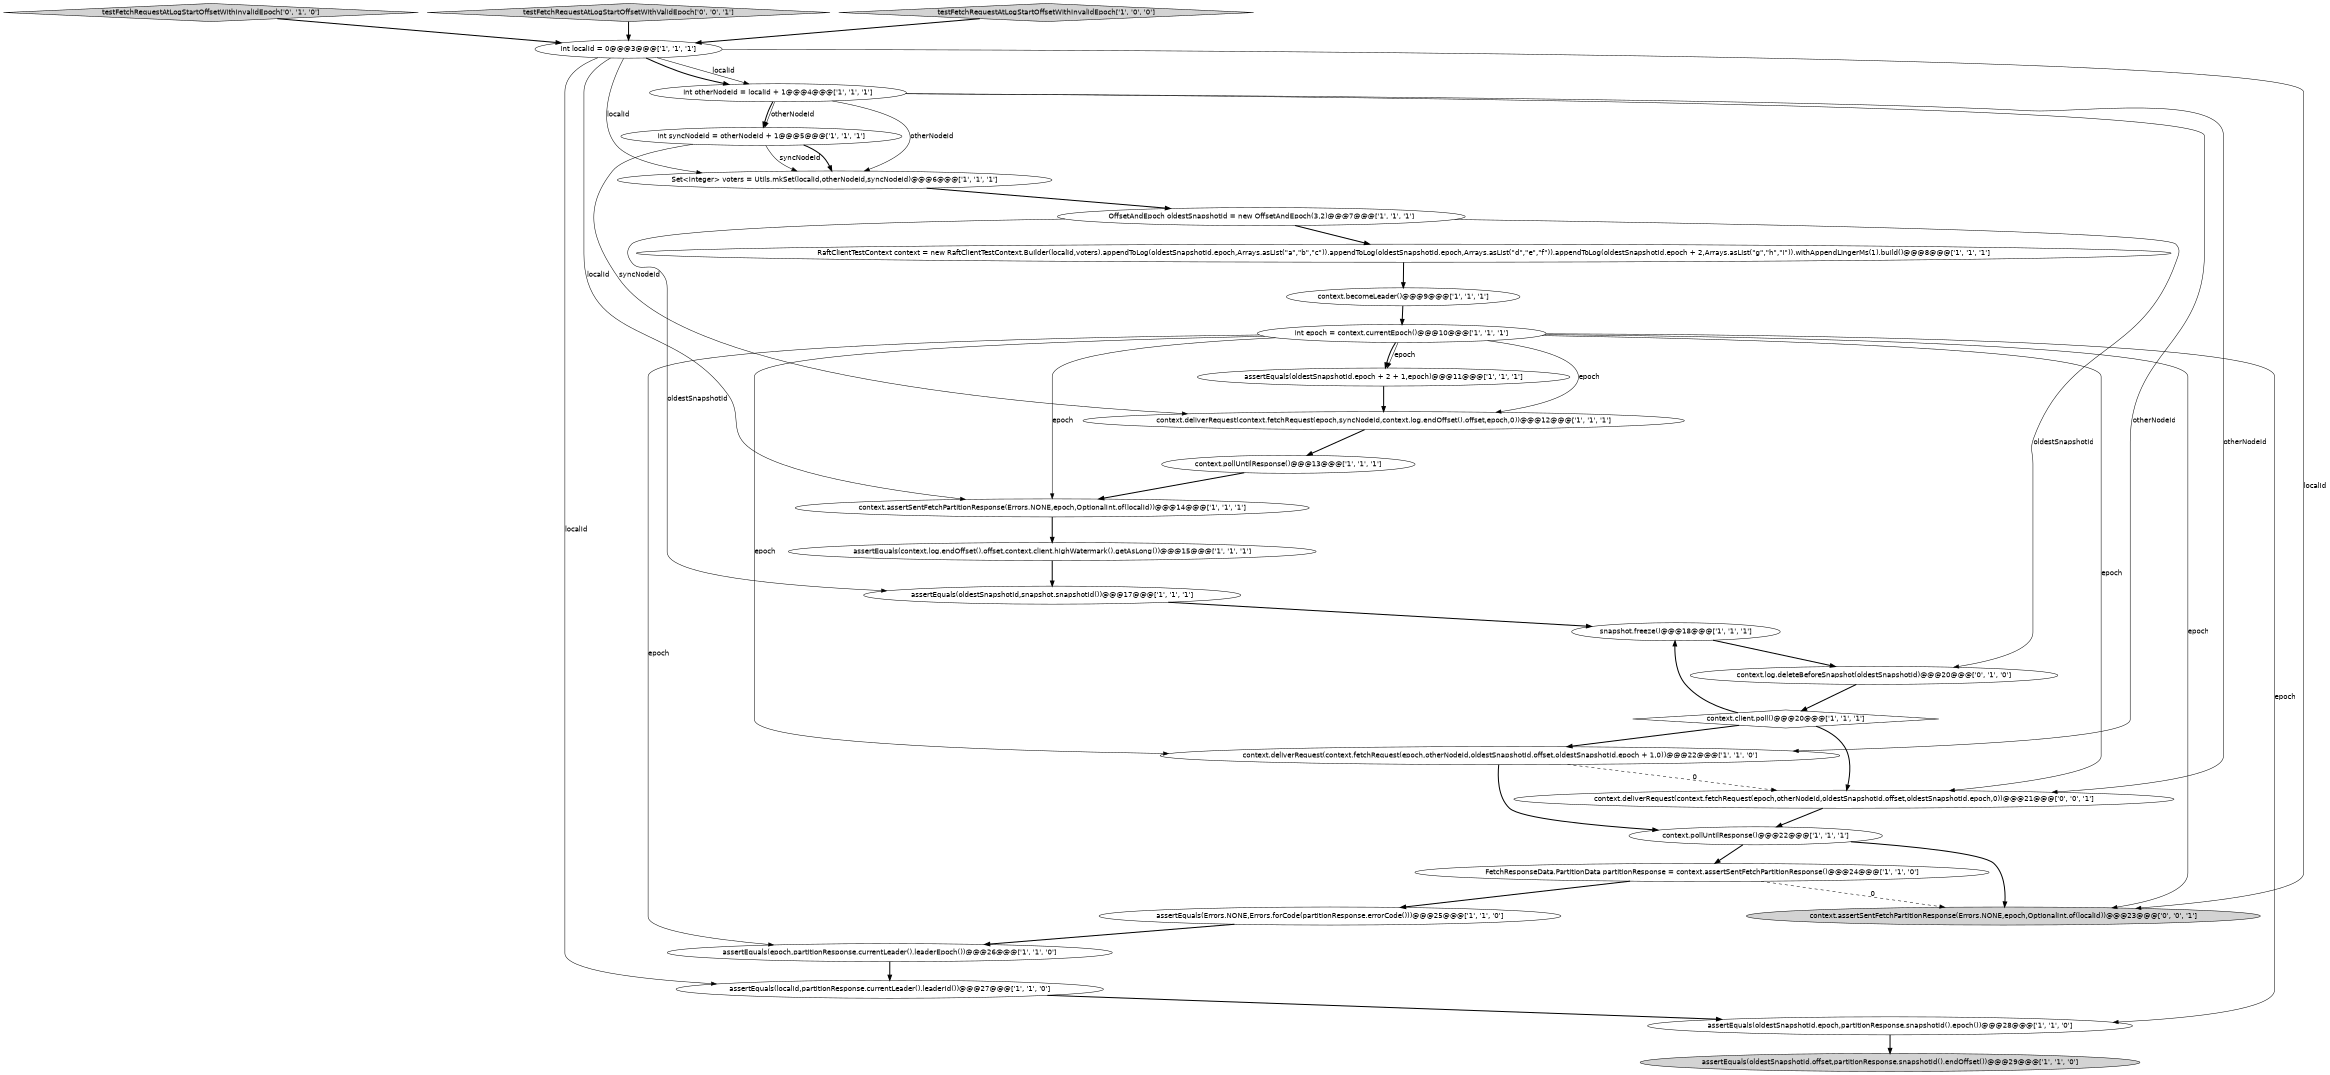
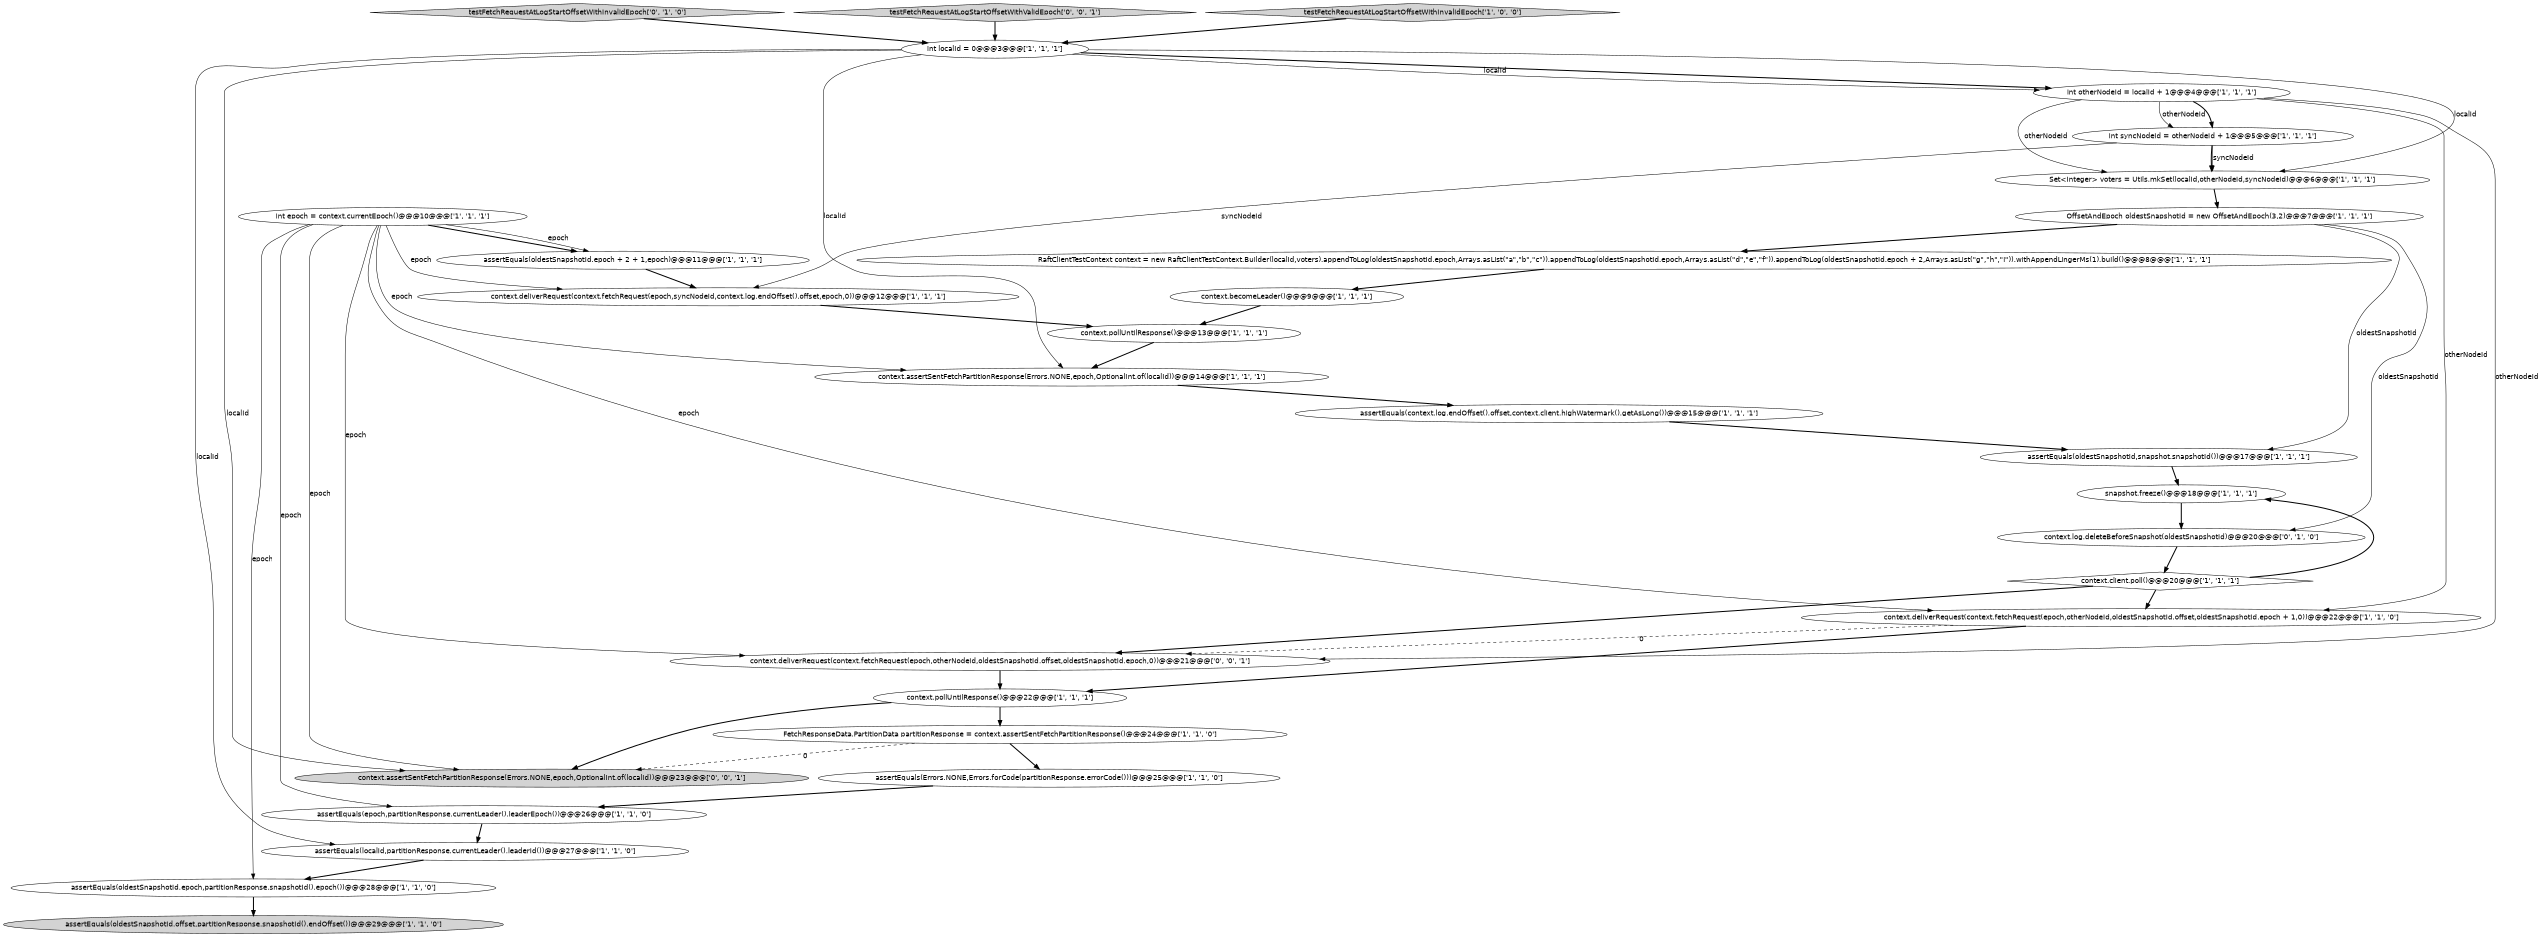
  digraph {
    fontname="DejaVu Sans"
    node [fillcolor=white fontname="DejaVu Sans" shape=ellipse style=filled]
    edge [fontname="DejaVu Sans" style=bold]
    n1 [label="assertEquals(Errors.NONE,Errors.forCode(partitionResponse.errorCode()))@@@25@@@['1', '1', '0']"]
    n2 [label="assertEquals(epoch,partitionResponse.currentLeader().leaderEpoch())@@@26@@@['1', '1', '0']"]
    n3 [label="assertEquals(localId,partitionResponse.currentLeader().leaderId())@@@27@@@['1', '1', '0']"]
    n4 [label="context.becomeLeader()@@@9@@@['1', '1', '1']"]
    n5 [label="int epoch = context.currentEpoch()@@@10@@@['1', '1', '1']"]
    n6 [label="assertEquals(oldestSnapshotId.epoch,partitionResponse.snapshotId().epoch())@@@28@@@['1', '1', '0']"]
    n7 [label="context.assertSentFetchPartitionResponse(Errors.NONE,epoch,OptionalInt.of(localId))@@@14@@@['1', '1', '1']"]
    n8 [fillcolor=lightgray label="context.assertSentFetchPartitionResponse(Errors.NONE,epoch,OptionalInt.of(localId))@@@23@@@['0', '0', '1']"]
    n9 [label="context.deliverRequest(context.fetchRequest(epoch,otherNodeId,oldestSnapshotId.offset,oldestSnapshotId.epoch + 1,0))@@@22@@@['1', '1', '0']"]
    n10 [label="context.deliverRequest(context.fetchRequest(epoch,otherNodeId,oldestSnapshotId.offset,oldestSnapshotId.epoch,0))@@@21@@@['0', '0', '1']"]
    n11 [label="assertEquals(oldestSnapshotId.epoch + 2 + 1,epoch)@@@11@@@['1', '1', '1']"]
    n12 [label="context.deliverRequest(context.fetchRequest(epoch,syncNodeId,context.log.endOffset().offset,epoch,0))@@@12@@@['1', '1', '1']"]
    n13 [label="Set<Integer> voters = Utils.mkSet(localId,otherNodeId,syncNodeId)@@@6@@@['1', '1', '1']"]
    n14 [label="OffsetAndEpoch oldestSnapshotId = new OffsetAndEpoch(3,2)@@@7@@@['1', '1', '1']"]
    n15 [label="assertEquals(oldestSnapshotId,snapshot.snapshotId())@@@17@@@['1', '1', '1']"]
    n16 [label="RaftClientTestContext context = new RaftClientTestContext.Builder(localId,voters).appendToLog(oldestSnapshotId.epoch,Arrays.asList(\"a\",\"b\",\"c\")).appendToLog(oldestSnapshotId.epoch,Arrays.asList(\"d\",\"e\",\"f\")).appendToLog(oldestSnapshotId.epoch + 2,Arrays.asList(\"g\",\"h\",\"i\")).withAppendLingerMs(1).build()@@@8@@@['1', '1', '1']"]
    n17 [label="context.log.deleteBeforeSnapshot(oldestSnapshotId)@@@20@@@['0', '1', '0']"]
    n18 [fillcolor=lightgray label="assertEquals(oldestSnapshotId.offset,partitionResponse.snapshotId().endOffset())@@@29@@@['1', '1', '0']"]
    n19 [label="assertEquals(context.log.endOffset().offset,context.client.highWatermark().getAsLong())@@@15@@@['1', '1', '1']"]
    n20 [label="snapshot.freeze()@@@18@@@['1', '1', '1']"]
    n21 [label="int localId = 0@@@3@@@['1', '1', '1']"]
    n22 [label="int otherNodeId = localId + 1@@@4@@@['1', '1', '1']"]
    n23 [label="int syncNodeId = otherNodeId + 1@@@5@@@['1', '1', '1']"]
    n24 [label="context.pollUntilResponse()@@@22@@@['1', '1', '1']"]
    n25 [label="FetchResponseData.PartitionData partitionResponse = context.assertSentFetchPartitionResponse()@@@24@@@['1', '1', '0']"]
    n26 [label="context.pollUntilResponse()@@@13@@@['1', '1', '1']"]
    n27 [label="context.client.poll()@@@20@@@['1', '1', '1']" shape=diamond]
    n28 [fillcolor=lightgray label="testFetchRequestAtLogStartOffsetWithInvalidEpoch['0', '1', '0']" shape=diamond]
    n29 [fillcolor=lightgray label="testFetchRequestAtLogStartOffsetWithValidEpoch['0', '0', '1']" shape=diamond]
    n30 [fillcolor=lightgray label="testFetchRequestAtLogStartOffsetWithInvalidEpoch['1', '0', '0']" shape=diamond]
    n1 -> n2
    n2 -> n3
    n3 -> n6
-   n4 -> n5
+   n4 -> n26
    n5 -> n2 [label=epoch style=solid]
    n5 -> n6 [label=epoch style=solid]
    n5 -> n7 [label=epoch style=solid]
    n5 -> n8 [label=epoch style=solid]
    n5 -> n9 [label=epoch style=solid]
    n5 -> n10 [label=epoch style=solid]
    n5 -> n11
    n5 -> n11 [label=epoch style=solid]
    n5 -> n12 [label=epoch style=solid]
    n6 -> n18
    n7 -> n19
    n9 -> n10 [label=0 style=dashed]
    n9 -> n24
    n10 -> n24
    n11 -> n12
    n12 -> n26
    n13 -> n14
    n14 -> n15 [label=oldestSnapshotId style=solid]
    n14 -> n16
    n14 -> n17 [label=oldestSnapshotId style=solid]
    n15 -> n20
    n16 -> n4
    n17 -> n27
    n19 -> n15
    n20 -> n17
    n21 -> n3 [label=localId style=solid]
    n21 -> n7 [label=localId style=solid]
    n21 -> n8 [label=localId style=solid]
    n21 -> n13 [label=localId style=solid]
    n21 -> n22
    n21 -> n22 [label=localId style=solid]
    n22 -> n9 [label=otherNodeId style=solid]
    n22 -> n10 [label=otherNodeId style=solid]
    n22 -> n13 [label=otherNodeId style=solid]
    n22 -> n23 [label=otherNodeId style=solid]
    n22 -> n23
    n23 -> n12 [label=syncNodeId style=solid]
    n23 -> n13 [label=syncNodeId style=solid]
    n23 -> n13
    n24 -> n8
    n24 -> n25
    n25 -> n1
    n25 -> n8 [label=0 style=dashed]
    n26 -> n7
    n27 -> n9
    n27 -> n10
    n27 -> n20
    n28 -> n21
    n29 -> n21
    n30 -> n21
  }
